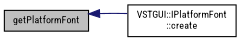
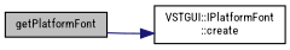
  digraph {
    rankdir=LR
    fontname="Roboto Condensed"
    node [color=black fontname="Roboto Condensed" fontsize=9 shape=record]
    n1 [fillcolor=grey75 fontcolor=black height=0.2 label=getPlatformFont style=filled width=0.4]
    n2 [height=0.2 label="VSTGUI::IPlatformFont\l::create" width=0.4]
-   n2 -> n1 [color=midnightblue fontname="Roboto Condensed" fontsize=9 labelfontname=Arial labelfontsize=9 style=solid]
+   n1 -> n2 [color=midnightblue fontname="Roboto Condensed" fontsize=9 labelfontname=Arial labelfontsize=9 style=solid]
  }
